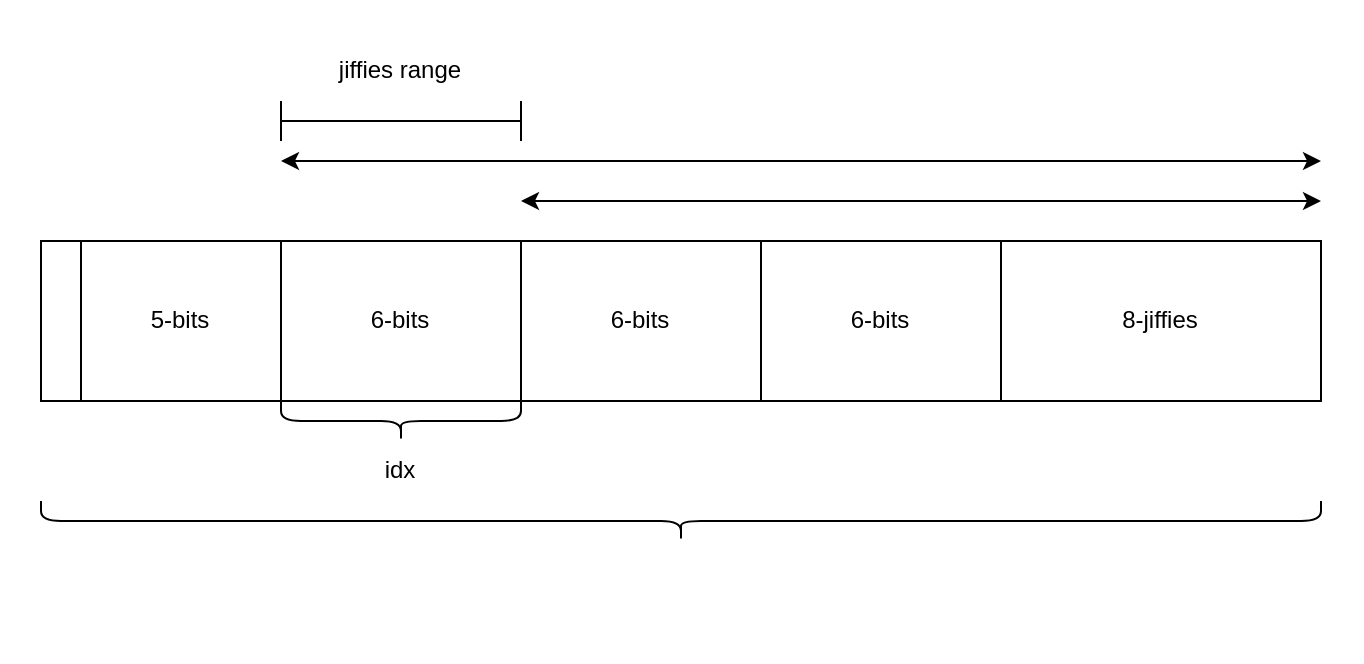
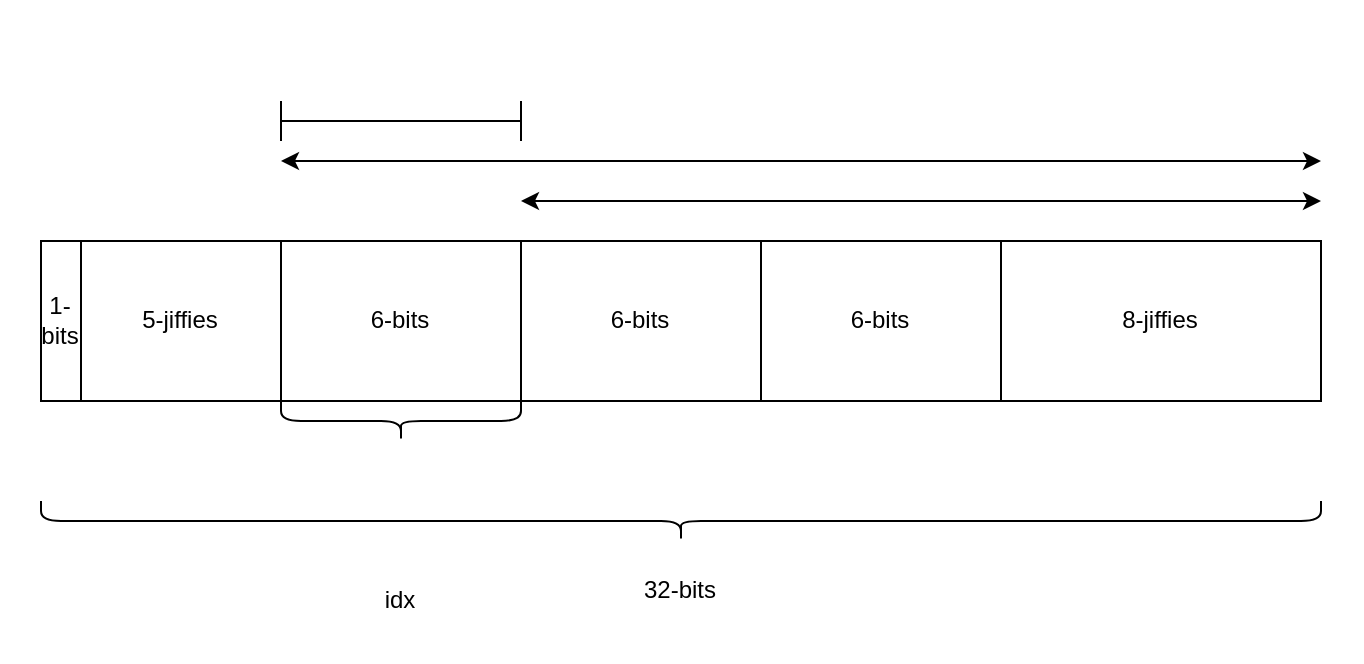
  <mxCell id="0" />
  <mxCell id="1" parent="0" />
  <mxCell id="2" value="" style="rounded=0;whiteSpace=wrap;html=1;" parent="1" vertex="1"><mxGeometry x="20" y="120" width="640" height="80" as="geometry" /></mxCell>
  <mxCell id="3" value="8-jiffies" style="rounded=0;whiteSpace=wrap;html=1;" parent="1" vertex="1"><mxGeometry x="500" y="120" width="160" height="80" as="geometry" /></mxCell>
  <mxCell id="4" value="6-bits" style="rounded=0;whiteSpace=wrap;html=1;" parent="1" vertex="1"><mxGeometry x="380" y="120" width="120" height="80" as="geometry" /></mxCell>
  <mxCell id="5" value="6-bits" style="rounded=0;whiteSpace=wrap;html=1;" parent="1" vertex="1"><mxGeometry x="260" y="120" width="120" height="80" as="geometry" /></mxCell>
  <mxCell id="6" value="6-bits" style="rounded=0;whiteSpace=wrap;html=1;" parent="1" vertex="1"><mxGeometry x="140" y="120" width="120" height="80" as="geometry" /></mxCell>
- <mxCell id="7" value="5-bits" style="rounded=0;whiteSpace=wrap;html=1;" parent="1" vertex="1"><mxGeometry x="40" y="120" width="100" height="80" as="geometry" /></mxCell>
+ <mxCell id="7" value="5-jiffies" style="rounded=0;whiteSpace=wrap;html=1;" parent="1" vertex="1"><mxGeometry x="40" y="120" width="100" height="80" as="geometry" /></mxCell>
  <mxCell id="8" value="&lt;br&gt;&lt;br&gt;" style="shape=curlyBracket;whiteSpace=wrap;html=1;rounded=1;direction=north;" parent="1" vertex="1"><mxGeometry x="140" y="200" width="120" height="20" as="geometry" /></mxCell>
- <mxCell id="9" value="idx" style="text;html=1;strokeColor=none;fillColor=none;align=center;verticalAlign=middle;whiteSpace=wrap;rounded=0;" parent="1" vertex="1"><mxGeometry x="170" y="220" width="60" height="30" as="geometry" /></mxCell>
+ <mxCell id="9" value="idx" style="text;html=1;strokeColor=none;fillColor=none;align=center;verticalAlign=middle;whiteSpace=wrap;rounded=0;" parent="1" vertex="1"><mxGeometry x="170" y="285" width="60" height="30" as="geometry" /></mxCell>
  <mxCell id="10" value="" style="endArrow=classic;startArrow=classic;html=1;rounded=0;" parent="1" edge="1"><mxGeometry width="50" height="50" relative="1" as="geometry"><mxPoint x="260" y="100" as="sourcePoint" /><mxPoint x="660" y="100" as="targetPoint" /></mxGeometry></mxCell>
  <mxCell id="11" value="" style="endArrow=classic;startArrow=classic;html=1;rounded=0;" parent="1" edge="1"><mxGeometry width="50" height="50" relative="1" as="geometry"><mxPoint x="140" y="80" as="sourcePoint" /><mxPoint x="660" y="80" as="targetPoint" /></mxGeometry></mxCell>
  <mxCell id="12" value="" style="shape=crossbar;whiteSpace=wrap;html=1;rounded=1;" parent="1" vertex="1"><mxGeometry x="140" y="50" width="120" height="20" as="geometry" /></mxCell>
- <mxCell id="13" value="jiffies range" style="text;html=1;strokeColor=none;fillColor=none;align=center;verticalAlign=middle;whiteSpace=wrap;rounded=0;" parent="1" vertex="1"><mxGeometry x="160" y="20" width="80" height="30" as="geometry" /></mxCell>
  <mxCell id="14" value="&lt;br&gt;&lt;br&gt;" style="shape=curlyBracket;whiteSpace=wrap;html=1;rounded=1;direction=north;" parent="1" vertex="1"><mxGeometry x="20" y="250" width="640" height="20" as="geometry" /></mxCell>
+ <mxCell id="15" value="32-bits" style="text;html=1;strokeColor=none;fillColor=none;align=center;verticalAlign=middle;whiteSpace=wrap;rounded=0;" parent="1" vertex="1"><mxGeometry x="310" y="280" width="60" height="30" as="geometry" /></mxCell>
+ <mxCell id="16" value="1-bits" style="rounded=0;whiteSpace=wrap;html=1;" parent="1" vertex="1"><mxGeometry x="20" y="120" width="20" height="80" as="geometry" /></mxCell>
